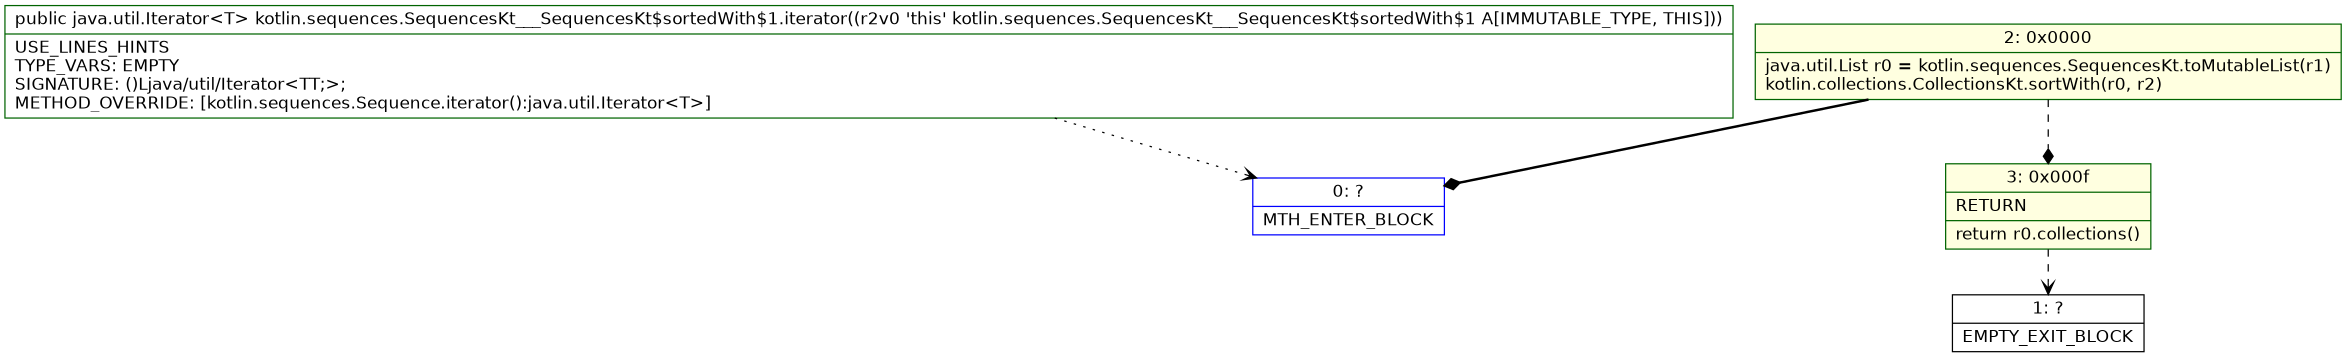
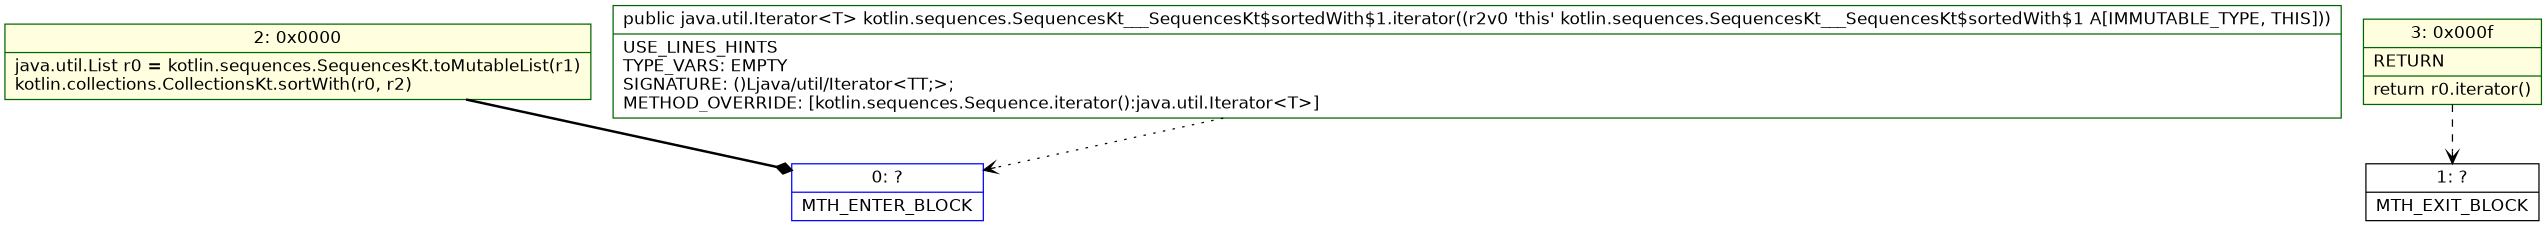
  digraph {
    fontname="DejaVu Sans"
    node [color=darkgreen fillcolor=white fontname="DejaVu Sans" shape=record style=filled]
    edge [arrowhead=diamond fontname="DejaVu Sans" style=dashed]
    n1 [color=blue label="{0\:\ ?|MTH_ENTER_BLOCK\l}"]
    n2 [fillcolor=lightyellow label="{2\:\ 0x0000|java.util.List r0 = kotlin.sequences.SequencesKt.toMutableList(r1)\lkotlin.collections.CollectionsKt.sortWith(r0, r2)\l}"]
-   n3 [fillcolor=lightyellow label="{3\:\ 0x000f|RETURN\l|return r0.collections()\l}"]
-   n4 [color=black label="{1\:\ ?|EMPTY_EXIT_BLOCK\l}"]
+   n3 [fillcolor=lightyellow label="{3\:\ 0x000f|RETURN\l|return r0.iterator()\l}"]
+   n4 [color=black label="{1\:\ ?|MTH_EXIT_BLOCK\l}"]
    n5 [label="{public java.util.Iterator\<T\> kotlin.sequences.SequencesKt___SequencesKt$sortedWith$1.iterator((r2v0 'this' kotlin.sequences.SequencesKt___SequencesKt$sortedWith$1 A[IMMUTABLE_TYPE, THIS]))  | USE_LINES_HINTS\lTYPE_VARS: EMPTY\lSIGNATURE: ()Ljava\/util\/Iterator\<TT;\>;\lMETHOD_OVERRIDE: [kotlin.sequences.Sequence.iterator():java.util.Iterator\<T\>]\l}"]
    n2 -> n1 [style=bold]
-   n2 -> n3
    n3 -> n4 [arrowhead=vee]
    n5 -> n1 [arrowhead=vee style=dotted]
  }
